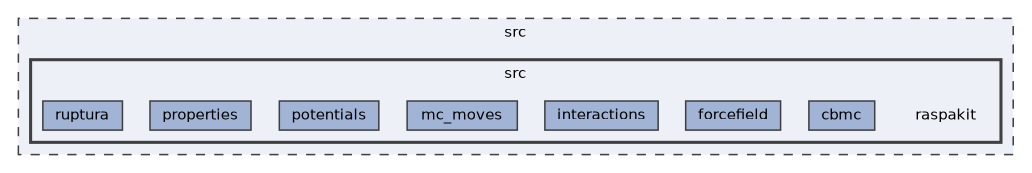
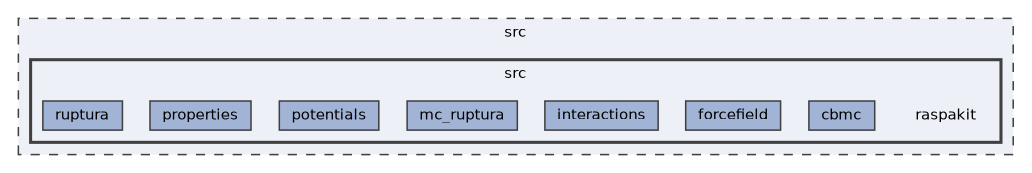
  digraph {
    compound=true
    node [fontname=Helvetica fontsize=10 shape=box color=grey25 fillcolor="#a2b4d6" style=filled]
    n1 [height=0.2 label=raspakit shape=plaintext width=0.4 color="" fillcolor="" style=""]
    n2 [height=0.2 label=cbmc width=0.4]
    n3 [height=0.2 label=forcefield width=0.4]
    n4 [height=0.2 label=interactions width=0.4]
-   n5 [height=0.2 label=mc_moves width=0.4]
+   n5 [height=0.2 label=mc_ruptura width=0.4]
    n6 [height=0.2 label=potentials width=0.4]
    n7 [height=0.2 label=properties width=0.4]
    n8 [height=0.2 label=ruptura width=0.4]
    subgraph cluster_1 {
      bgcolor="#edf0f7"
      fontname=Helvetica
      fontsize=10
      label=src
      pencolor=grey25
      style="filled,dashed"
      subgraph cluster_2 {
        bgcolor="#edf0f7"
        fontname=Helvetica
        fontsize=10
        pencolor=grey25
        style="filled,bold"
        n1
        n2
        n3
        n4
        n5
        n6
        n7
        n8
      }
    }
  }
